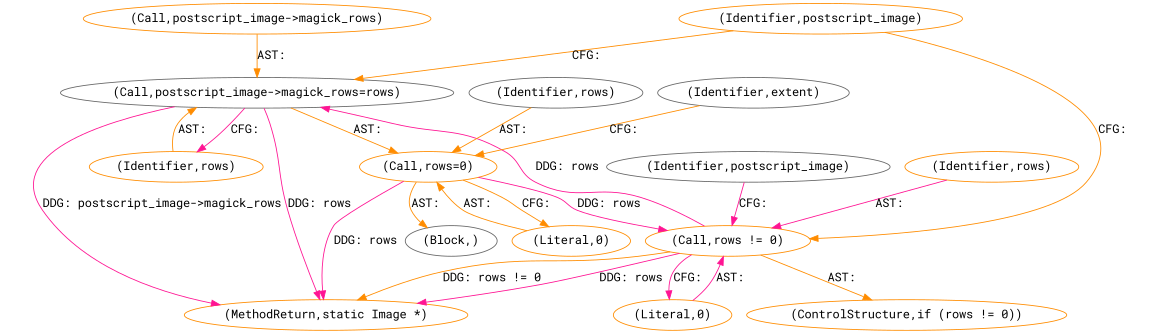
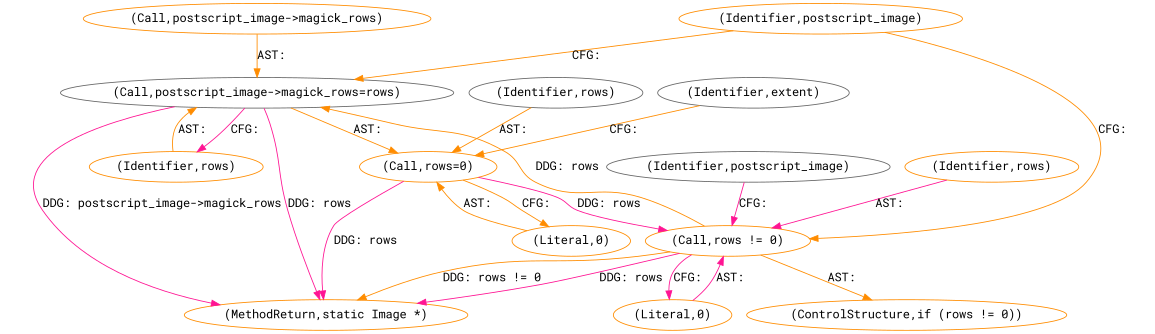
  digraph {
    fontname="Roboto Mono"
    node [color=darkorange fontname="Roboto Mono"]
    edge [color=darkorange fontname="Roboto Mono"]
    n1 [color=gray40 label="(Call,postscript_image->magick_rows=rows)"]
    n2 [label="(Identifier,rows)"]
    n3 [label="(MethodReturn,static Image *)"]
    n4 [label="(Call,rows=0)"]
    n5 [label="(ControlStructure,if (rows != 0))"]
    n6 [label="(Call,rows != 0)"]
    n7 [label="(Literal,0)"]
    n8 [label="(Literal,0)"]
-   n9 [color=gray40 label="(Block,)"]
    n10 [color=gray40 label="(Identifier,postscript_image)"]
    n11 [color=gray40 label="(Identifier,extent)"]
    n12 [label="(Call,postscript_image->magick_rows)"]
    n13 [label="(Identifier,rows)"]
    n14 [label="(Identifier,postscript_image)"]
    n15 [color=gray40 label="(Identifier,rows)"]
    n1 -> n2 [color=deeppink label="CFG: "]
    n1 -> n3 [color=deeppink label="DDG: rows"]
    n1 -> n3 [color=deeppink label="DDG: postscript_image->magick_rows"]
    n1 -> n4 [label="AST: "]
    n2 -> n1 [label="AST: "]
    n4 -> n3 [color=deeppink label="DDG: rows"]
    n4 -> n6 [color=deeppink label="DDG: rows"]
    n4 -> n8 [label="CFG: "]
-   n4 -> n9 [label="AST: "]
-   n6 -> n1 [color=deeppink label="DDG: rows"]
+   n6 -> n1 [label="DDG: rows"]
    n6 -> n3 [label="DDG: rows != 0"]
    n6 -> n3 [color=deeppink label="DDG: rows"]
    n6 -> n5 [label="AST: "]
    n6 -> n7 [color=deeppink label="CFG: "]
    n7 -> n6 [color=deeppink label="AST: "]
    n8 -> n4 [label="AST: "]
    n10 -> n6 [color=deeppink label="CFG: "]
    n11 -> n4 [label="CFG: "]
    n12 -> n1 [label="AST: "]
    n13 -> n6 [color=deeppink label="AST: "]
    n14 -> n1 [label="CFG: "]
    n14 -> n6 [label="CFG: "]
    n15 -> n4 [label="AST: "]
  }
